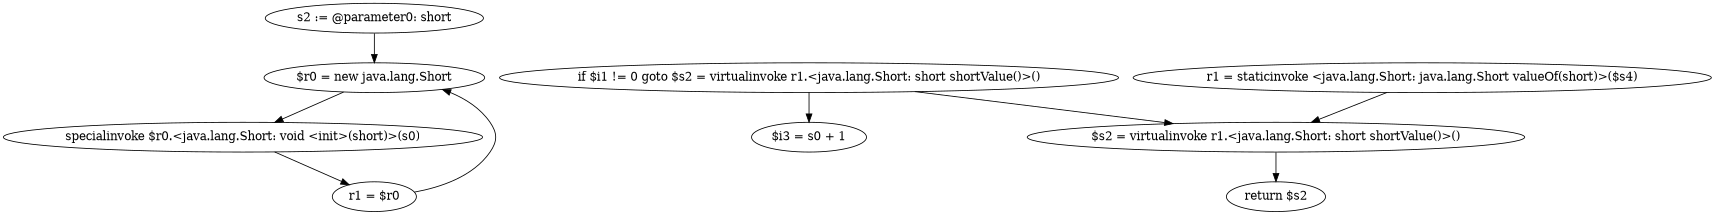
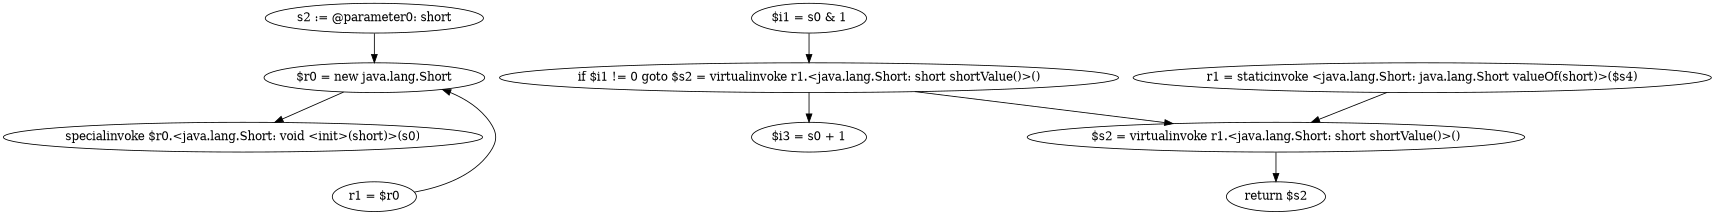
  digraph {
    fontname="DejaVu Serif"
    node [fontname="DejaVu Serif"]
    edge [fontname="DejaVu Serif"]
    n1 [label="s2 := @parameter0: short"]
    "$r0 = new java.lang.Short"
    "specialinvoke $r0.<java.lang.Short: void <init>(short)>(s0)"
    "r1 = $r0"
+   "$i1 = s0 & 1"
    "if $i1 != 0 goto $s2 = virtualinvoke r1.<java.lang.Short: short shortValue()>()"
    "$i3 = s0 + 1"
    "$s2 = virtualinvoke r1.<java.lang.Short: short shortValue()>()"
    "return $s2"
    "r1 = staticinvoke <java.lang.Short: java.lang.Short valueOf(short)>($s4)"
    n1 -> "$r0 = new java.lang.Short"
    "$r0 = new java.lang.Short" -> "specialinvoke $r0.<java.lang.Short: void <init>(short)>(s0)"
-   "specialinvoke $r0.<java.lang.Short: void <init>(short)>(s0)" -> "r1 = $r0"
    "r1 = $r0" -> "$r0 = new java.lang.Short"
+   "$i1 = s0 & 1" -> "if $i1 != 0 goto $s2 = virtualinvoke r1.<java.lang.Short: short shortValue()>()"
    "if $i1 != 0 goto $s2 = virtualinvoke r1.<java.lang.Short: short shortValue()>()" -> "$i3 = s0 + 1"
    "if $i1 != 0 goto $s2 = virtualinvoke r1.<java.lang.Short: short shortValue()>()" -> "$s2 = virtualinvoke r1.<java.lang.Short: short shortValue()>()"
    "$s2 = virtualinvoke r1.<java.lang.Short: short shortValue()>()" -> "return $s2"
    "r1 = staticinvoke <java.lang.Short: java.lang.Short valueOf(short)>($s4)" -> "$s2 = virtualinvoke r1.<java.lang.Short: short shortValue()>()"
  }
